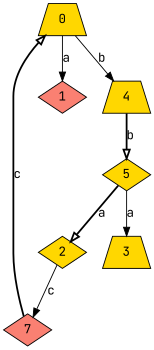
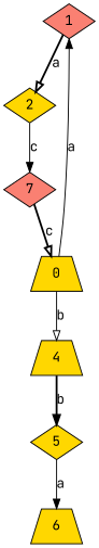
  strict digraph {
    fontname="JetBrains Mono"
    node [fillcolor=gold fontname="JetBrains Mono" shape=diamond style=filled]
    edge [arrowhead=normal fontname="JetBrains Mono" style=solid]
    1 [fillcolor=salmon]
    2
    7 [fillcolor=salmon]
    0 [shape=trapezium]
-   3 [shape=trapezium]
+   3 [shape=trapezium label=6]
    5
    4 [shape=trapezium]
-   5 -> 2 [arrowhead=onormal label=a style=bold]
+   1 -> 2 [arrowhead=onormal label=a style=bold]
    2 -> 7 [label=c]
    7 -> 0 [arrowhead=onormal label=c style=bold]
    0 -> 1 [label=a]
-   0 -> 4 [label=b]
+   0 -> 4 [arrowhead=onormal label=b]
    5 -> 3 [label=a]
-   4 -> 5 [arrowhead=onormal label=b style=bold]
+   4 -> 5 [label=b style=bold]
  }
